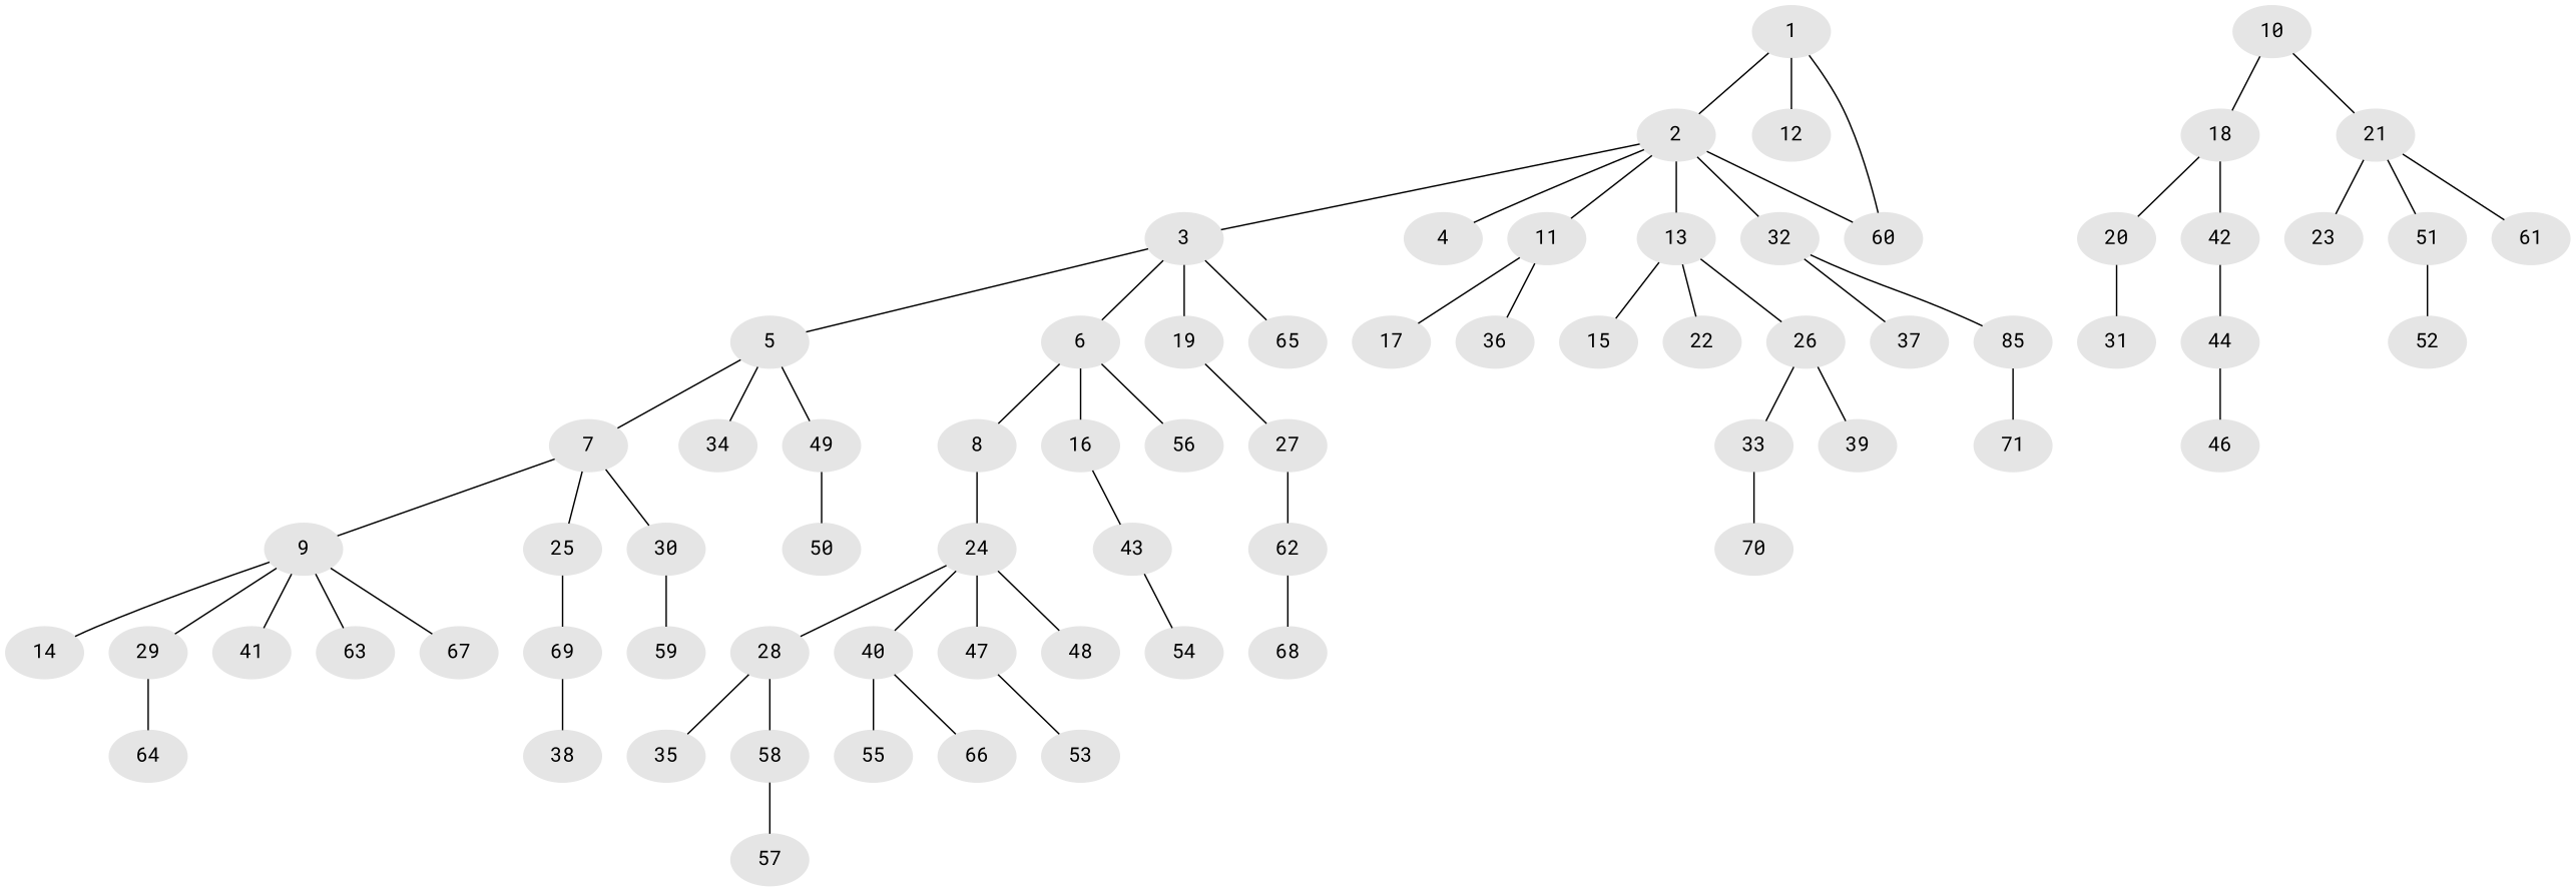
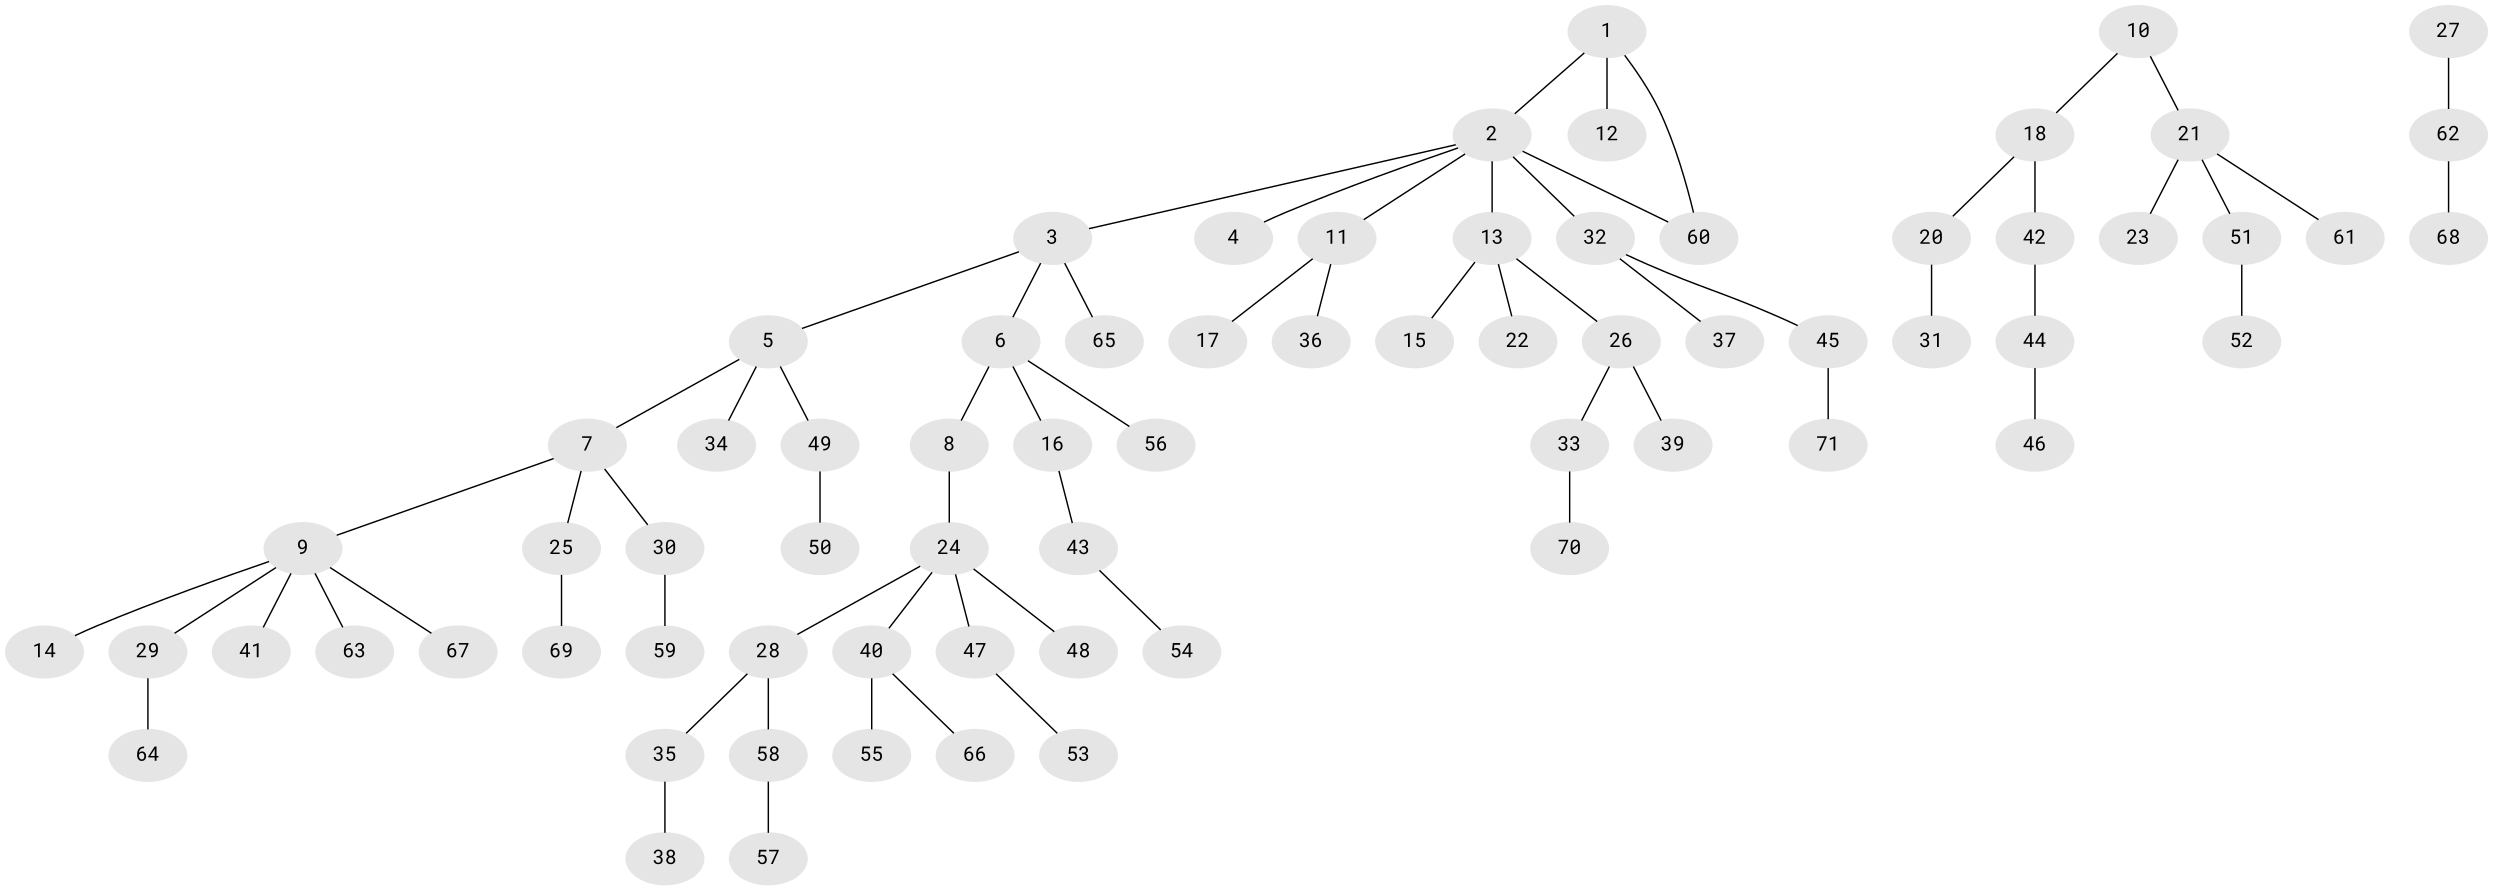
  graph {
    fontname="Roboto Mono"
    node [color=gray90 fontname="Roboto Mono" style=filled]
    edge [fontname="Roboto Mono" weight=1.0]
    1
    2
    12
    60
    3
    4
    11
    13
    32
    10
    18
    21
    5
    6
-   19
    65
    17
    36
    15
    22
    26
    37
-   45 [label=85]
+   45
    7
    34
    49
    8
    16
    56
    27
    9
    25
    30
    50
    24
    43
    14
    29
    41
    63
    67
    69
    59
    28
    40
    47
    48
    64
    20
    42
    23
    51
    61
    33
    39
    54
    31
    44
    62
    52
    35
    58
    55
    66
    53
    70
    68
    38
    57
    71
    46
    1 -- 2
    1 -- 12
    1 -- 60
    2 -- 60
    2 -- 3
    2 -- 4
    2 -- 11
    2 -- 13
    2 -- 32
    3 -- 5
    3 -- 6
-   3 -- 19
    3 -- 65
    11 -- 17
    11 -- 36
    13 -- 15
    13 -- 22
    13 -- 26
    32 -- 37
    32 -- 45
    10 -- 18
    10 -- 21
    18 -- 20
    18 -- 42
    21 -- 23
    21 -- 51
    21 -- 61
    5 -- 7
    5 -- 34
    5 -- 49
    6 -- 8
    6 -- 16
    6 -- 56
-   19 -- 27
    26 -- 33
    26 -- 39
    45 -- 71
    7 -- 9
    7 -- 25
    7 -- 30
    49 -- 50
    8 -- 24
    16 -- 43
    27 -- 62
    9 -- 14
    9 -- 29
    9 -- 41
    9 -- 63
    9 -- 67
    25 -- 69
    30 -- 59
    24 -- 28
    24 -- 40
    24 -- 47
    24 -- 48
    43 -- 54
    29 -- 64
    28 -- 35
    28 -- 58
    40 -- 55
    40 -- 66
    47 -- 53
    20 -- 31
    42 -- 44
    51 -- 52
    33 -- 70
    44 -- 46
    62 -- 68
-   69 -- 38
+   35 -- 38
    58 -- 57
  }
